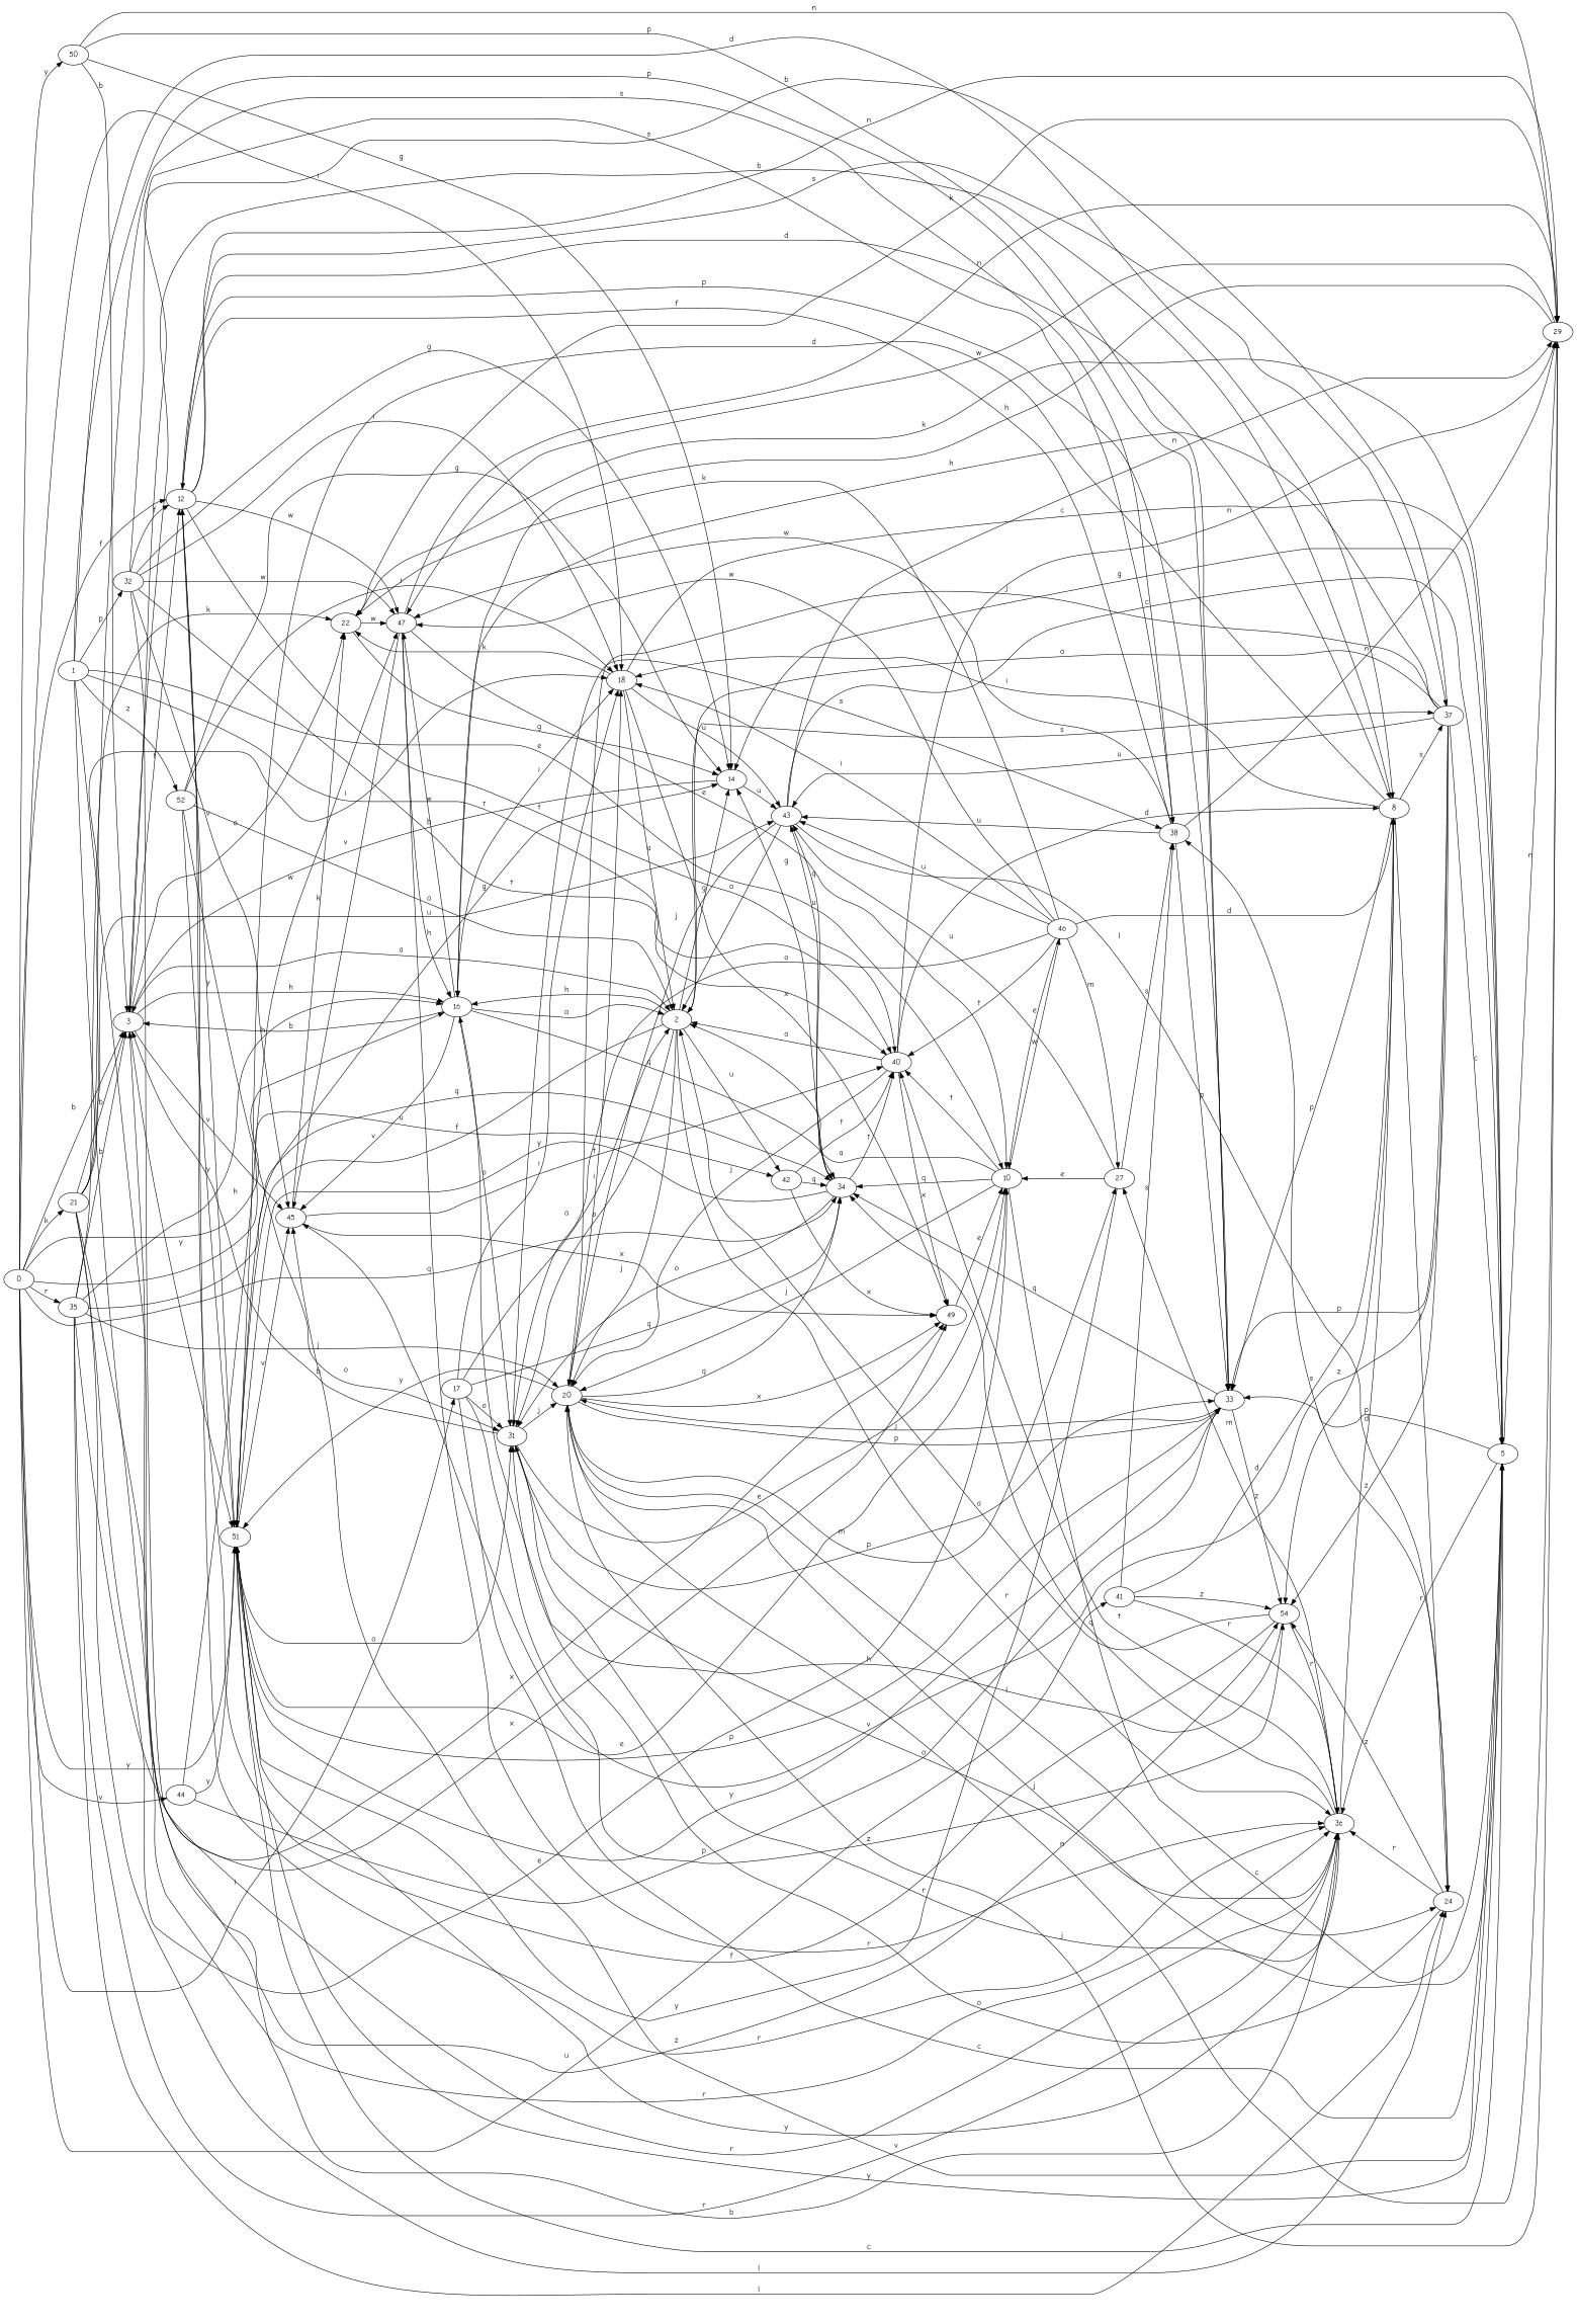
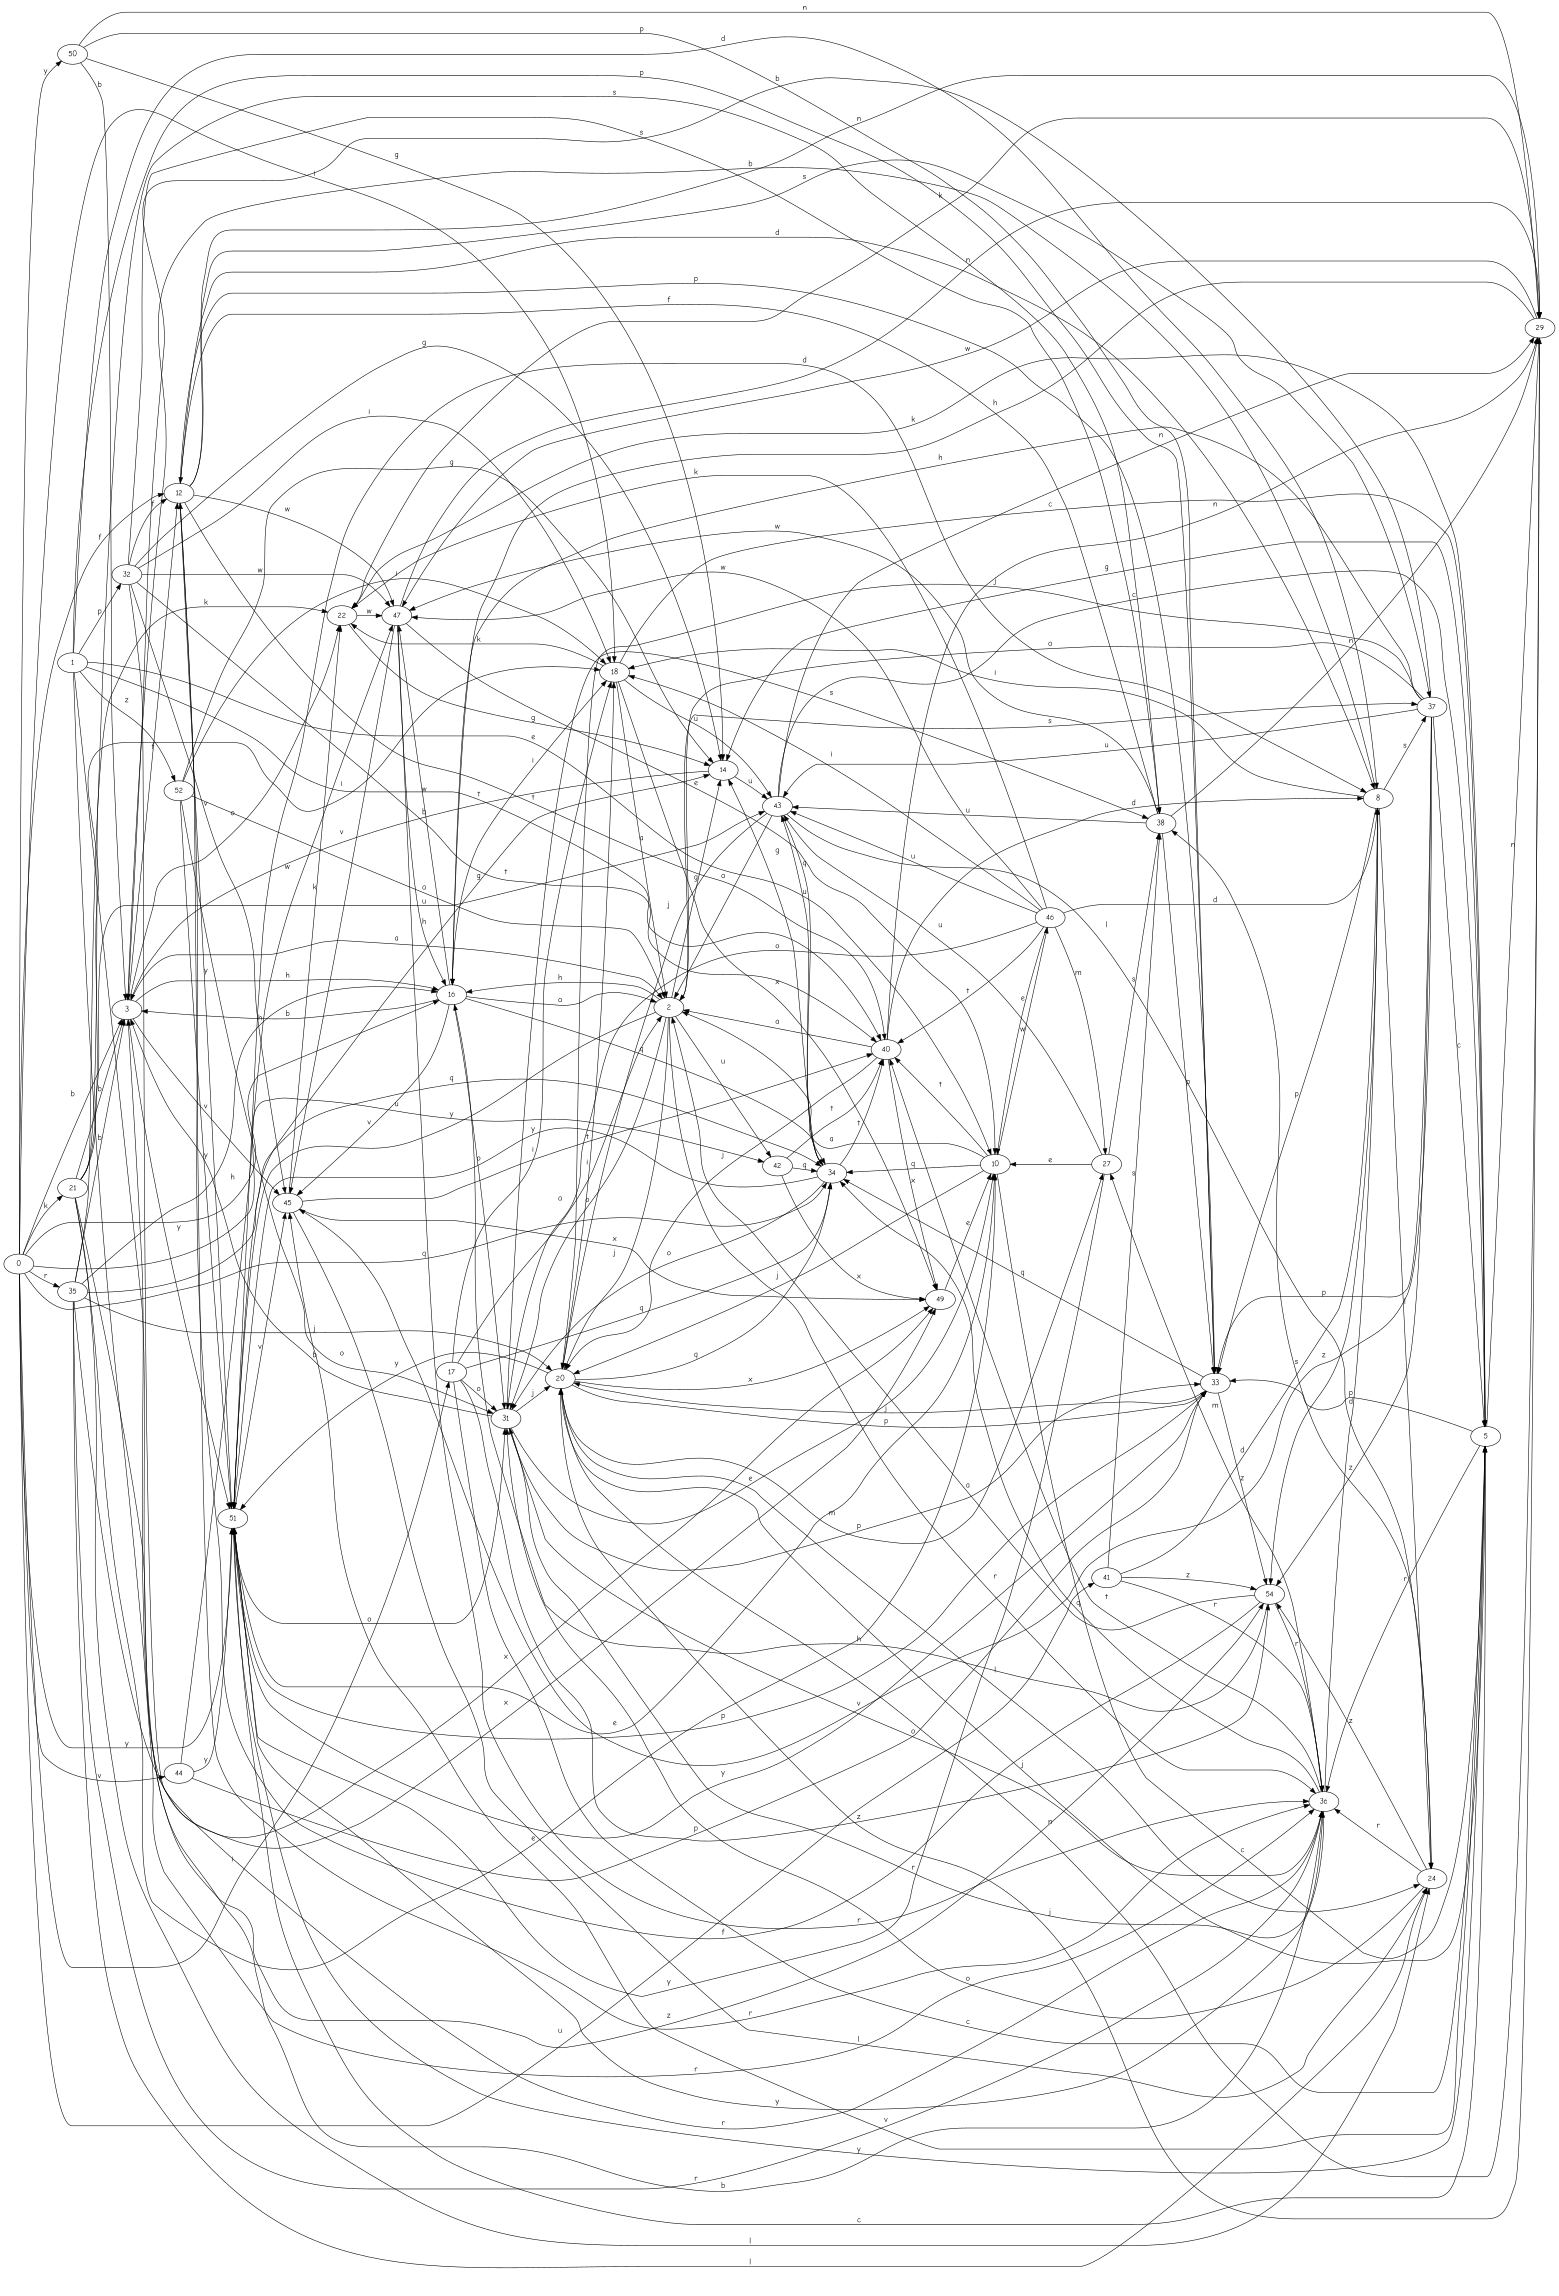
  strict digraph {
    fontname="Comic Neue"
    rankdir=LR
    node [fontname="Comic Neue"]
    edge [fontname="Comic Neue"]
    0
    3
    12
    16
    17
    18
    21
    34
    35
    41
    42
    44
    50
    51
    2
    22
    45
    8
    33
    36
    40
    37
    29
    47
    31
    54
    5
    43
    49
    10
    24
    38
    14
    20
    1
    32
    52
    46
    27
    0 -> 3 [label=b]
    0 -> 12 [label=f]
    0 -> 16 [label=h]
    0 -> 17 [label=i]
    0 -> 18 [label=i]
    0 -> 21 [label=k]
    0 -> 34 [label=q]
    0 -> 35 [label=r]
    0 -> 41 [label=u]
    0 -> 42 [label=u]
    0 -> 44 [label=v]
    0 -> 50 [label=y]
    0 -> 51 [label=y]
    3 -> 12 [label=f]
    3 -> 16 [label=h]
    3 -> 51 [label=y]
    3 -> 2 [label=a]
    3 -> 22 [label=o]
    3 -> 45 [label=v]
    12 -> 51 [label=y]
    12 -> 8 [label=d]
    12 -> 33 [label=p]
    12 -> 36 [label=r]
    12 -> 40 [label=t]
    12 -> 37 [label=s]
    12 -> 29 [label=n]
    12 -> 47 [label=w]
    16 -> 3 [label=b]
    16 -> 18 [label=i]
    16 -> 34 [label=q]
    16 -> 2 [label=a]
    16 -> 45 [label=v]
    16 -> 47 [label=w]
    16 -> 31 [label=o]
    17 -> 18 [label=i]
    17 -> 34 [label=q]
    17 -> 2 [label=a]
    17 -> 31 [label=o]
    17 -> 54 [label=z]
    17 -> 5 [label=c]
    18 -> 2 [label=a]
    18 -> 22 [label=k]
    18 -> 5 [label=c]
    18 -> 43 [label=u]
    18 -> 49 [label=x]
    21 -> 3 [label=b]
    21 -> 18 [label=i]
    21 -> 43 [label=u]
    21 -> 49 [label=x]
    21 -> 10 [label=e]
    21 -> 24 [label=l]
    21 -> 38 [label=s]
    34 -> 51 [label=y]
    34 -> 40 [label=t]
    34 -> 31 [label=o]
    34 -> 43 [label=u]
    34 -> 14 [label=g]
    35 -> 3 [label=b]
    35 -> 16 [label=h]
    35 -> 34 [label=q]
    35 -> 22 [label=k]
    35 -> 36 [label=r]
    35 -> 49 [label=x]
    35 -> 24 [label=l]
    35 -> 20 [label=j]
    41 -> 8 [label=d]
    41 -> 36 [label=r]
    41 -> 54 [label=z]
    41 -> 38 [label=s]
    42 -> 34 [label=q]
    42 -> 40 [label=t]
    42 -> 49 [label=x]
    44 -> 51 [label=y]
    44 -> 33 [label=p]
    44 -> 47 [label=w]
    50 -> 3 [label=b]
    50 -> 33 [label=p]
    50 -> 29 [label=n]
    50 -> 14 [label=g]
    51 -> 45 [label=v]
-   8 -> 51 [label=d]
+   51 -> 8 [label=d]
    51 -> 33 [label=p]
    51 -> 31 [label=o]
    51 -> 5 [label=c]
    51 -> 10 [label=e]
    51 -> 14 [label=g]
    2 -> 16 [label=h]
    2 -> 42 [label=u]
-   2 -> 51 [label=f]
+   2 -> 51 [label=y]
    2 -> 36 [label=r]
    2 -> 37 [label=s]
    2 -> 31 [label=o]
    2 -> 14 [label=g]
    2 -> 20 [label=j]
    22 -> 47 [label=w]
    22 -> 14 [label=g]
    45 -> 22 [label=k]
    45 -> 40 [label=t]
    45 -> 49 [label=x]
+   45 -> 24 [label=l]
    8 -> 3 [label=b]
    8 -> 18 [label=i]
    8 -> 33 [label=p]
    8 -> 37 [label=s]
    8 -> 54 [label=z]
    8 -> 24 [label=l]
    33 -> 34 [label=q]
    33 -> 51 [label=y]
    33 -> 54 [label=z]
    33 -> 20 [label=j]
    36 -> 3 [label=b]
    36 -> 34 [label=q]
    36 -> 51 [label=y]
    36 -> 8 [label=d]
    36 -> 40 [label=t]
    36 -> 31 [label=o]
    36 -> 27 [label=m]
    40 -> 2 [label=a]
    40 -> 8 [label=d]
    40 -> 29 [label=n]
    40 -> 49 [label=x]
    40 -> 20 [label=j]
    37 -> 3 [label=b]
    37 -> 16 [label=h]
    37 -> 2 [label=a]
    37 -> 45 [label=v]
    37 -> 33 [label=p]
    37 -> 54 [label=z]
    37 -> 5 [label=c]
    37 -> 43 [label=u]
    37 -> 20 [label=j]
    29 -> 16 [label=h]
    29 -> 22 [label=k]
    29 -> 47 [label=w]
    29 -> 20 [label=j]
    47 -> 16 [label=h]
    47 -> 45 [label=v]
    47 -> 36 [label=r]
    47 -> 29 [label=n]
    47 -> 10 [label=e]
    31 -> 3 [label=b]
    31 -> 33 [label=p]
    31 -> 36 [label=r]
    31 -> 10 [label=e]
    31 -> 38 [label=s]
    31 -> 20 [label=j]
    54 -> 12 [label=f]
    54 -> 16 [label=h]
    54 -> 2 [label=a]
    54 -> 36 [label=r]
    5 -> 51 [label=y]
    5 -> 22 [label=k]
    5 -> 45 [label=v]
    5 -> 33 [label=p]
    5 -> 36 [label=r]
    5 -> 29 [label=n]
    5 -> 14 [label=g]
    5 -> 20 [label=j]
    43 -> 34 [label=q]
    43 -> 2 [label=a]
    43 -> 29 [label=n]
    43 -> 5 [label=c]
    43 -> 24 [label=l]
    43 -> 20 [label=j]
    49 -> 10 [label=e]
    10 -> 34 [label=q]
    10 -> 2 [label=a]
    10 -> 40 [label=t]
    10 -> 5 [label=c]
    10 -> 20 [label=j]
    10 -> 46 [label=w]
    24 -> 36 [label=r]
    24 -> 31 [label=o]
    24 -> 54 [label=z]
    24 -> 38 [label=s]
    38 -> 12 [label=f]
    38 -> 33 [label=p]
    38 -> 29 [label=n]
    38 -> 47 [label=w]
    38 -> 43 [label=u]
    14 -> 3 [label=b]
    14 -> 43 [label=u]
    20 -> 18 [label=i]
    20 -> 34 [label=q]
    20 -> 51 [label=y]
    20 -> 33 [label=p]
    20 -> 29 [label=n]
    20 -> 49 [label=x]
    20 -> 24 [label=l]
    20 -> 27 [label=m]
    1 -> 8 [label=d]
    1 -> 33 [label=p]
    1 -> 36 [label=r]
    1 -> 40 [label=t]
    1 -> 54 [label=z]
    1 -> 10 [label=e]
    1 -> 32 [label=p]
    1 -> 52 [label=z]
    32 -> 12 [label=f]
    32 -> 18 [label=i]
    32 -> 45 [label=v]
    32 -> 36 [label=r]
    32 -> 40 [label=t]
    32 -> 47 [label=w]
    32 -> 38 [label=s]
    32 -> 14 [label=g]
    52 -> 18 [label=i]
    52 -> 51 [label=y]
    52 -> 2 [label=a]
    52 -> 31 [label=o]
    52 -> 14 [label=g]
    46 -> 18 [label=i]
    46 -> 22 [label=k]
    46 -> 8 [label=d]
    46 -> 40 [label=t]
    46 -> 47 [label=w]
    46 -> 31 [label=o]
    46 -> 43 [label=u]
    46 -> 10 [label=e]
    46 -> 27 [label=m]
    27 -> 51 [label=y]
    27 -> 43 [label=u]
    27 -> 10 [label=e]
    27 -> 38 [label=s]
  }
